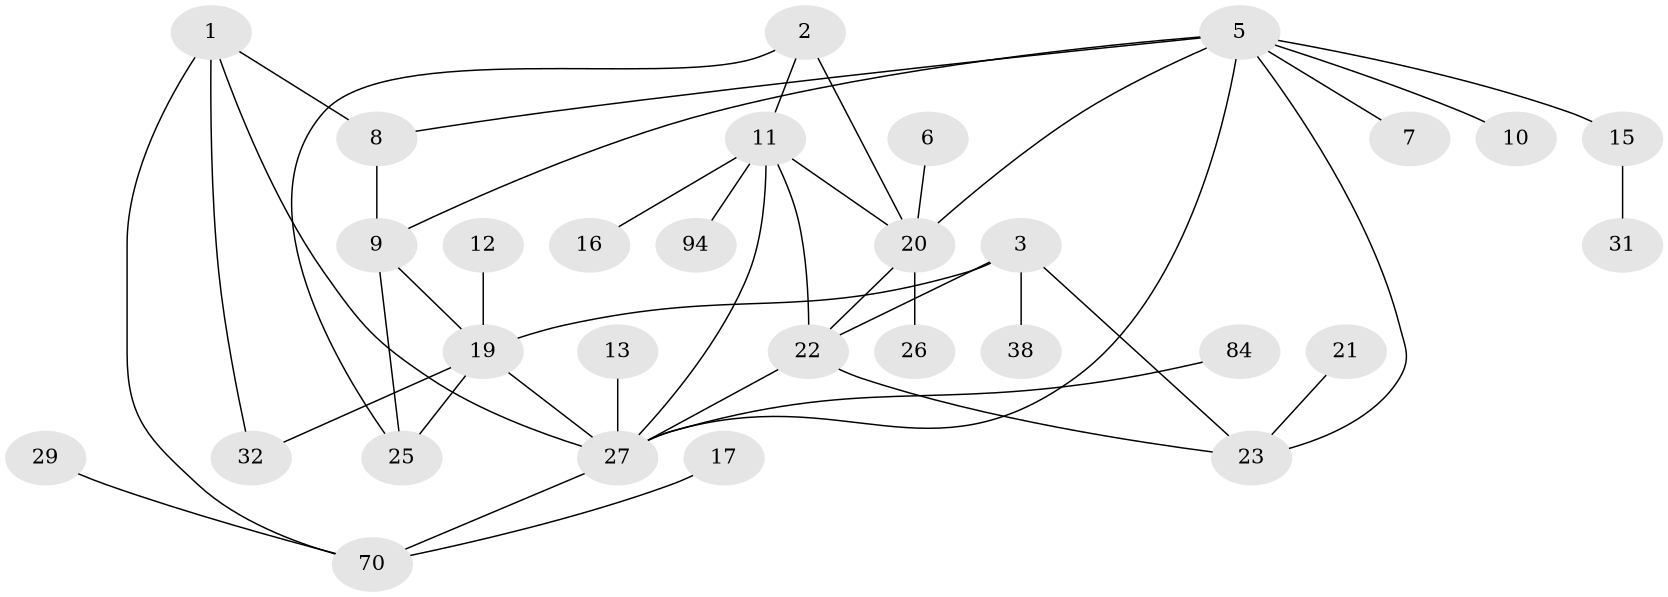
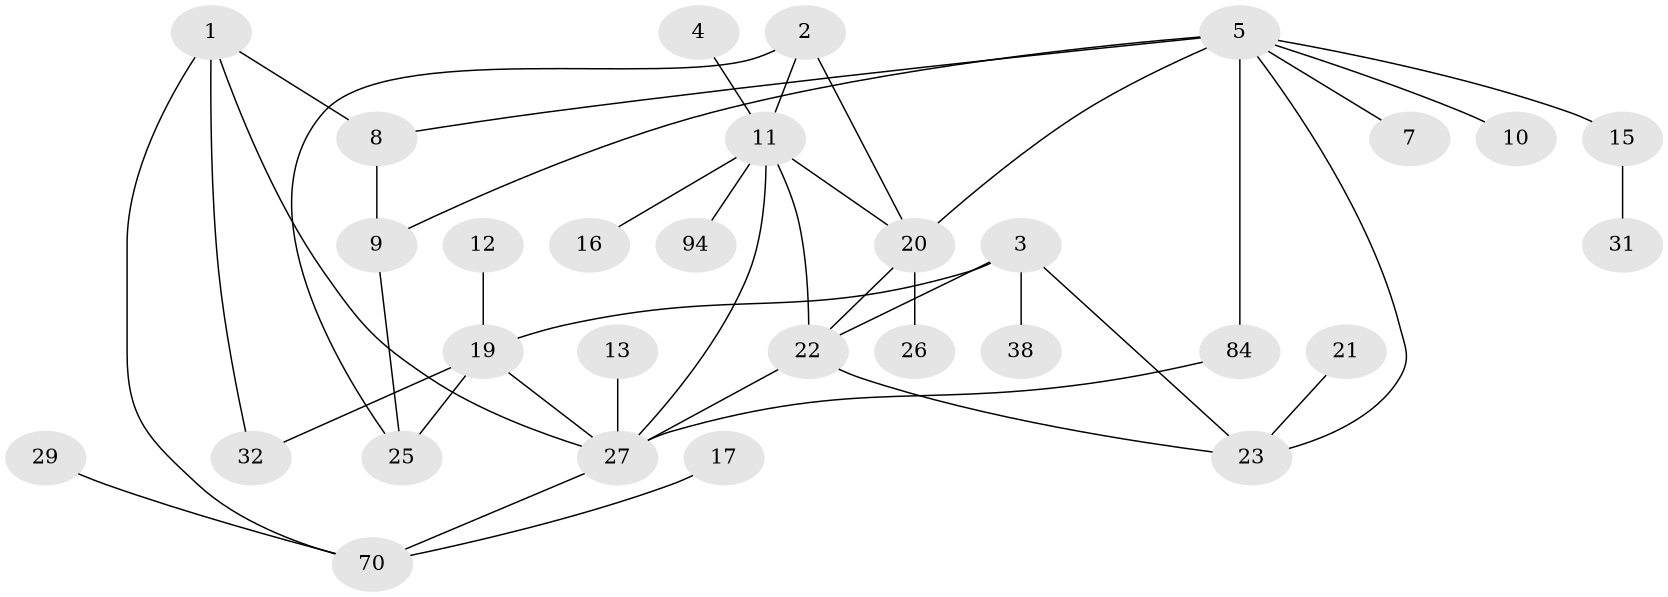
  graph {
    node [color=gray90 style=filled]
    edge [weight=1.0]
    1
    8
    27
    n4 [label=70]
    32
    9
    2
    11
    20
    25
    22
    n12 [label=94]
    16
    26
    3
    19
    23
    n18 [label=38]
+   4
    5
    7
    10
    15
    n24 [label=84]
    31
-   6
    12
    13
    17
    21
    29
    1 -- 8
    1 -- 27
    1 -- n4
    1 -- 32
    8 -- 9
    27 -- n4
    9 -- 25
-   9 -- 19
    2 -- 11
    2 -- 20
    2 -- 25
    11 -- 27
    11 -- 20
    11 -- 22
    11 -- n12
    11 -- 16
    20 -- 22
    20 -- 26
    22 -- 27
    22 -- 23
    3 -- 22
    3 -- 19
    3 -- 23
    3 -- n18
    19 -- 27
    19 -- 32
    19 -- 25
+   4 -- 11
    5 -- 8
    5 -- 9
    5 -- 20
    5 -- 23
    5 -- 7
    5 -- 10
    5 -- 15
-   5 -- 27
+   5 -- n24
    15 -- 31
    n24 -- 27
-   6 -- 20
    12 -- 19
    13 -- 27
    17 -- n4
    21 -- 23
    29 -- n4
  }
